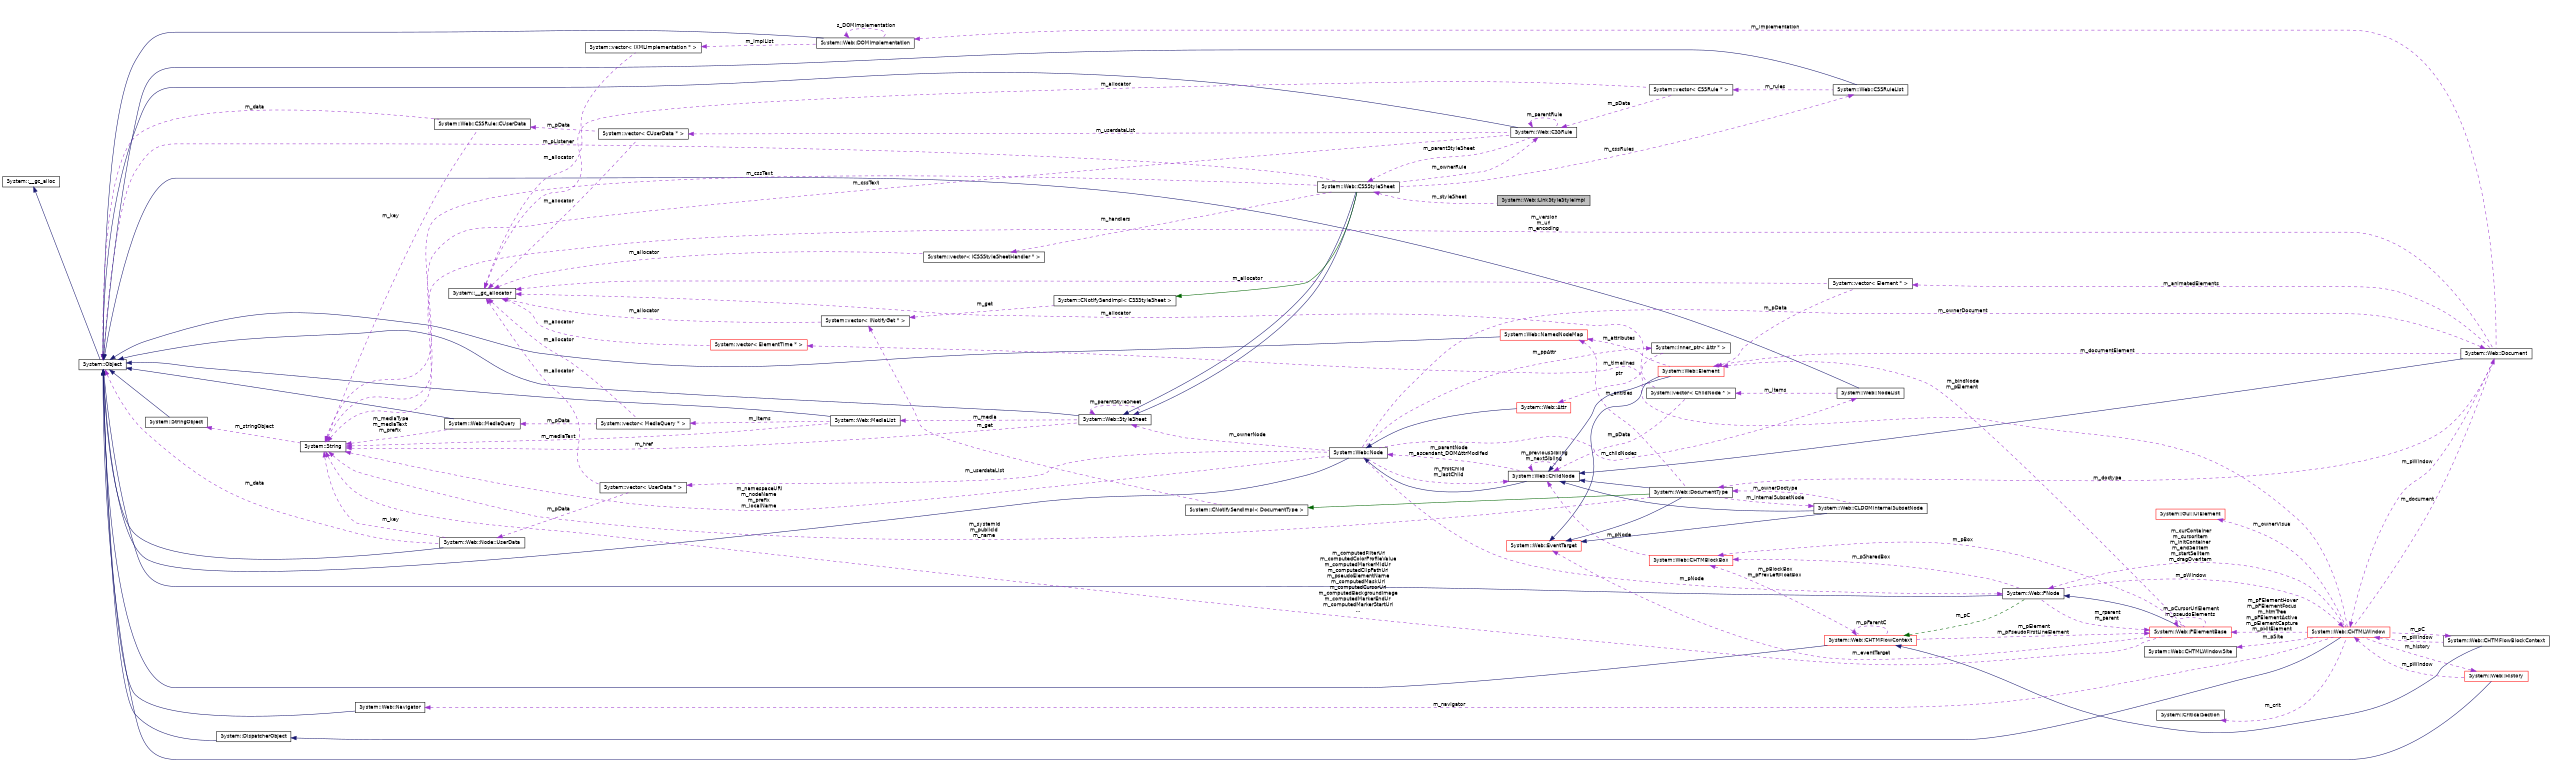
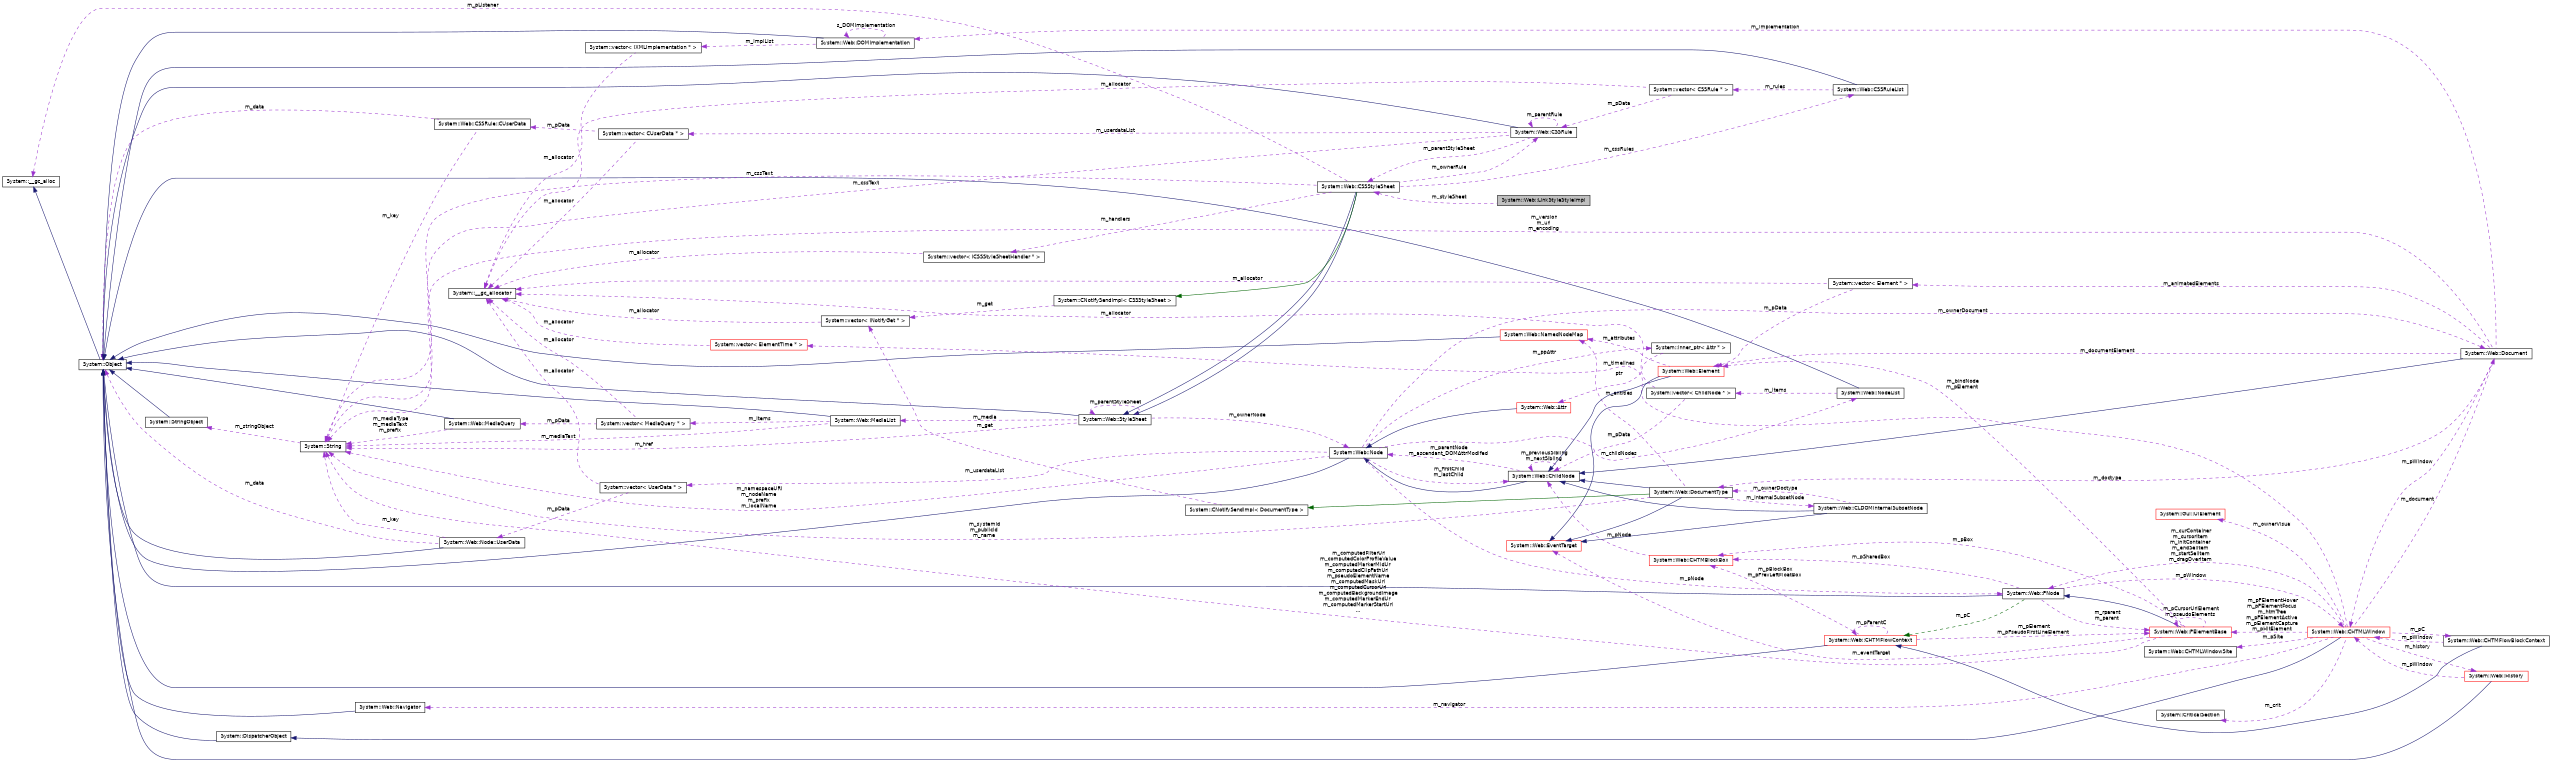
  digraph {
    rankdir=LR
    node [color=black fillcolor=white fontname=Helvetica fontsize=10 shape=record style=filled]
    edge [color=darkorchid3 dir=back fontname=Helvetica fontsize=10 labelfontname=Helvetica labelfontsize=10 style=dashed]
    n1 [fillcolor=grey75 fontcolor=black height=0.2 label="System::Web::LinkStyleStyleImpl" width=0.4]
    n2 [height=0.2 label="System::Web::CSSStyleSheet" width=0.4]
    n3 [height=0.2 label="System::Web::CSSRule" width=0.4]
    n4 [height=0.2 label="System::vector\< CSSRule * \>" width=0.4]
    n5 [height=0.2 label="System::Web::StyleSheet" width=0.4]
    n6 [height=0.2 label="System::Object" width=0.4]
    n7 [height=0.2 label="System::Web::MediaList" width=0.4]
    n8 [height=0.2 label="System::Web::MediaQuery" width=0.4]
    n9 [height=0.2 label="System::StringObject" width=0.4]
    n10 [height=0.2 label="System::Web::Node" width=0.4]
    n11 [height=0.2 label="System::Web::NodeList" width=0.4]
    n12 [height=0.2 label="System::Web::DOMImplementation" width=0.4]
    n13 [color=red height=0.2 label="System::Web::NamedNodeMap" width=0.4]
    n14 [height=0.2 label="System::DispatcherObject" width=0.4]
    n15 [height=0.2 label="System::Web::Navigator" width=0.4]
    n16 [color=red height=0.2 label="System::Web::History" width=0.4]
    n17 [color=red height=0.2 label="System::Web::CHTMFlowContext" width=0.4]
    n18 [height=0.2 label="System::Web::PNode" width=0.4]
    n19 [height=0.2 label="System::Web::Node::UserData" width=0.4]
    n20 [height=0.2 label="System::Web::CSSRule::CUserData" width=0.4]
    n21 [height=0.2 label="System::Web::CSSRuleList" width=0.4]
    n22 [height=0.2 label="System::vector\< MediaQuery * \>" width=0.4]
    n23 [height=0.2 label="System::String" width=0.4]
    n24 [height=0.2 label="System::Web::ChildNode" width=0.4]
    n25 [color=red height=0.2 label="System::Web::Attr" width=0.4]
    n26 [height=0.2 label="System::Web::Document" width=0.4]
    n27 [height=0.2 label="System::Web::DocumentType" width=0.4]
    n28 [color=red height=0.2 label="System::Web::Element" width=0.4]
    n29 [color=red height=0.2 label="System::Web::CHTMLWindow" width=0.4]
    n30 [height=0.2 label="System::Web::CHTMFlowBlockContext" width=0.4]
    n31 [color=red height=0.2 label="System::Web::PElementBase" width=0.4]
    n32 [height=0.2 label="System::vector\< UserData * \>" width=0.4]
    n33 [height=0.2 label="System::vector\< CUserData * \>" width=0.4]
    n34 [height=0.2 label="System::__gc_alloc" width=0.4]
    n35 [height=0.2 label="System::__gc_allocator" width=0.4]
    n36 [height=0.2 label="System::vector\< ChildNode * \>" width=0.4]
    n37 [height=0.2 label="System::vector\< IXMLImplementation * \>" width=0.4]
    n38 [height=0.2 label="System::vector\< INotifyGet * \>" width=0.4]
    n39 [height=0.2 label="System::vector\< Element * \>" width=0.4]
    n40 [color=red height=0.2 label="System::vector\< ElementTime * \>" width=0.4]
    n41 [height=0.2 label="System::vector\< ICSSStyleSheetHandler * \>" width=0.4]
    n42 [height=0.2 label="System::CNotifySendImpl\< DocumentType \>" width=0.4]
    n43 [height=0.2 label="System::CNotifySendImpl\< CSSStyleSheet \>" width=0.4]
    n44 [height=0.2 label="System::Web::CLDOMInternalSubsetNode" width=0.4]
    n45 [color=red height=0.2 label="System::Web::CHTMBlockBox" width=0.4]
    n46 [height=0.2 label="System::inner_ptr\< Attr * \>" width=0.4]
    n47 [color=red height=0.2 label="System::Web::EventTarget" width=0.4]
    n48 [height=0.2 label="System::Web::CHTMLWindowSite" width=0.4]
    n49 [height=0.2 label="System::CriticalSection" width=0.4]
    n50 [color=red height=0.2 label="System::Gui::UIElement" width=0.4]
    n2 -> n1 [label=" m_styleSheet"]
    n2 -> n3 [label=" m_parentStyleSheet"]
    n3 -> n2 [label=" m_ownerRule"]
    n3 -> n3 [label=" m_parentRule"]
    n3 -> n4 [label=" m_pData"]
    n4 -> n21 [label=" m_rules"]
    n5 -> n2 [color=midnightblue style=solid]
    n5 -> n2 [color=midnightblue style=solid]
    n5 -> n5 [label=" m_parentStyleSheet"]
-   n6 -> n2 [label=" m_pListener"]
+   n34 -> n2 [label=" m_pListener"]
    n6 -> n3 [color=midnightblue style=solid]
    n6 -> n5 [color=midnightblue style=solid]
    n6 -> n7 [color=midnightblue style=solid]
    n6 -> n8 [color=midnightblue style=solid]
    n6 -> n9 [color=midnightblue style=solid]
    n6 -> n10 [color=midnightblue style=solid]
    n6 -> n11 [color=midnightblue style=solid]
    n6 -> n12 [color=midnightblue style=solid]
    n6 -> n13 [color=midnightblue style=solid]
    n6 -> n14 [color=midnightblue style=solid]
    n6 -> n15 [color=midnightblue style=solid]
    n6 -> n16 [color=midnightblue style=solid]
    n6 -> n17 [color=midnightblue style=solid]
    n6 -> n18 [color=midnightblue style=solid]
    n6 -> n19 [color=midnightblue style=solid]
    n6 -> n19 [label=" m_data"]
    n6 -> n20 [label=" m_data"]
    n6 -> n21 [color=midnightblue style=solid]
    n7 -> n5 [label=" m_media"]
    n8 -> n22 [label=" m_pData"]
    n9 -> n23 [label=" m_stringObject"]
-   n5 -> n10 [label=" m_ownerNode"]
+   n10 -> n5 [label=" m_ownerNode"]
    n10 -> n24 [color=midnightblue style=solid]
    n10 -> n24 [label=" m_parentNode\nm_ascendant_DOMAttrModifed"]
    n10 -> n25 [color=midnightblue style=solid]
    n11 -> n10 [label=" m_childNodes"]
    n12 -> n12 [label=" s_DOMImplementation"]
    n12 -> n26 [label=" m_implementation"]
    n13 -> n27 [label=" m_entities"]
    n13 -> n28 [label=" m_attributes"]
    n14 -> n29 [color=midnightblue style=solid]
    n15 -> n29 [label=" m_navigator"]
    n16 -> n29 [label=" m_history"]
    n17 -> n17 [label=" m_pParentC"]
    n17 -> n18 [color=darkgreen label=" m_pC"]
    n17 -> n30 [color=midnightblue style=solid]
    n18 -> n10 [label=" m_pNode"]
    n18 -> n29 [label=" m_curContainer\nm_cursorItem\nm_initContainer\nm_endSelItem\nm_startSelItem\nm_dragOverItem"]
    n18 -> n31 [color=midnightblue style=solid]
    n19 -> n32 [label=" m_pData"]
    n20 -> n33 [label=" m_pData"]
    n21 -> n2 [label=" m_cssRules"]
    n22 -> n7 [label=" m_items"]
    n23 -> n2 [label=" m_cssText"]
    n23 -> n3 [label=" m_cssText"]
    n23 -> n5 [label=" m_href"]
    n23 -> n7 [label=" m_mediaText"]
    n23 -> n8 [label=" m_mediaType\nm_mediaText\nm_prefix"]
    n23 -> n10 [label=" m_namespaceURI\nm_nodeName\nm_prefix\nm_localName"]
    n23 -> n19 [label=" m_key"]
    n23 -> n20 [label=" m_key"]
    n23 -> n26 [label=" m_version\nm_uri\nm_encoding"]
    n23 -> n27 [label=" m_systemId\nm_publicId\nm_name"]
    n23 -> n31 [label=" m_computedFilterUri\nm_computedColorProfileValue\nm_computedMarkerMidUri\nm_computedClipPathUri\nm_pseudoElementName\nm_computedMaskUri\nm_computedCursorUrl\nm_computedBackgroundImage\nm_computedMarkerEndUri\nm_computedMarkerStartUri\n..."]
    n24 -> n10 [label=" m_firstChild\nm_lastChild"]
    n24 -> n24 [label=" m_previousSibling\nm_nextSibling"]
    n24 -> n26 [color=midnightblue style=solid]
    n24 -> n27 [color=midnightblue style=solid]
    n24 -> n28 [color=midnightblue style=solid]
    n24 -> n36 [label=" m_pData"]
    n24 -> n44 [color=midnightblue style=solid]
    n24 -> n45 [label=" m_pNode"]
    n25 -> n46 [label=" ptr"]
    n26 -> n10 [label=" m_ownerDocument"]
    n26 -> n29 [label=" m_document"]
    n27 -> n26 [label=" m_doctype"]
    n27 -> n44 [label=" m_ownerDoctype"]
    n28 -> n26 [label=" m_documentElement"]
    n28 -> n31 [label=" m_bindNode\nm_pElement"]
    n28 -> n39 [label=" m_pData"]
    n29 -> n16 [label=" m_pWindow"]
    n29 -> n18 [label=" m_pWindow"]
    n29 -> n26 [label=" m_pWindow"]
    n29 -> n30 [label=" m_pWindow"]
    n30 -> n29 [label=" m_pC"]
    n31 -> n17 [label=" m_pElement\nm_pPseudoFirstLineElement"]
    n31 -> n18 [label=" m_rparent\nm_parent"]
    n31 -> n29 [label=" m_pPElementHover\nm_pPElementFocus\nm_htmTree\nm_pPElementActive\nm_pElementCapture\nm_pHitElement"]
    n31 -> n31 [label=" m_pCursorUriElement\nm_pseudoElements"]
    n32 -> n10 [label=" m_userdataList"]
    n33 -> n3 [label=" m_userdataList"]
    n34 -> n6 [color=midnightblue style=solid]
    n35 -> n4 [label=" m_allocator"]
    n35 -> n22 [label=" m_allocator"]
    n35 -> n32 [label=" m_allocator"]
    n35 -> n33 [label=" m_allocator"]
    n35 -> n36 [label=" m_allocator"]
    n35 -> n37 [label=" m_allocator"]
    n35 -> n38 [label=" m_allocator"]
    n35 -> n39 [label=" m_allocator"]
    n35 -> n40 [label=" m_allocator"]
    n35 -> n41 [label=" m_allocator"]
    n36 -> n11 [label=" m_items"]
    n37 -> n12 [label=" m_implList"]
    n38 -> n42 [label=" m_get"]
    n38 -> n43 [label=" m_get"]
    n39 -> n26 [label=" m_animatedElements"]
    n40 -> n29 [label=" m_timelines"]
    n41 -> n2 [label=" m_handlers"]
    n42 -> n27 [color=darkgreen style=solid]
    n43 -> n2 [color=darkgreen style=solid]
    n44 -> n27 [label=" m_internalSubsetNode"]
    n45 -> n17 [label=" m_pBlockBox\nm_pPrevLeftFloatBox"]
    n45 -> n18 [label=" m_pSharedBox"]
    n45 -> n31 [label=" m_pBox"]
    n46 -> n10 [label=" m_ppAttr"]
    n47 -> n27 [color=midnightblue style=solid]
    n47 -> n28 [color=midnightblue style=solid]
    n47 -> n31 [label=" m_eventTarget"]
    n47 -> n44 [color=midnightblue style=solid]
    n48 -> n29 [label=" m_pSite"]
    n49 -> n29 [label=" m_crit"]
    n50 -> n29 [label=" m_ownerVisual"]
  }
